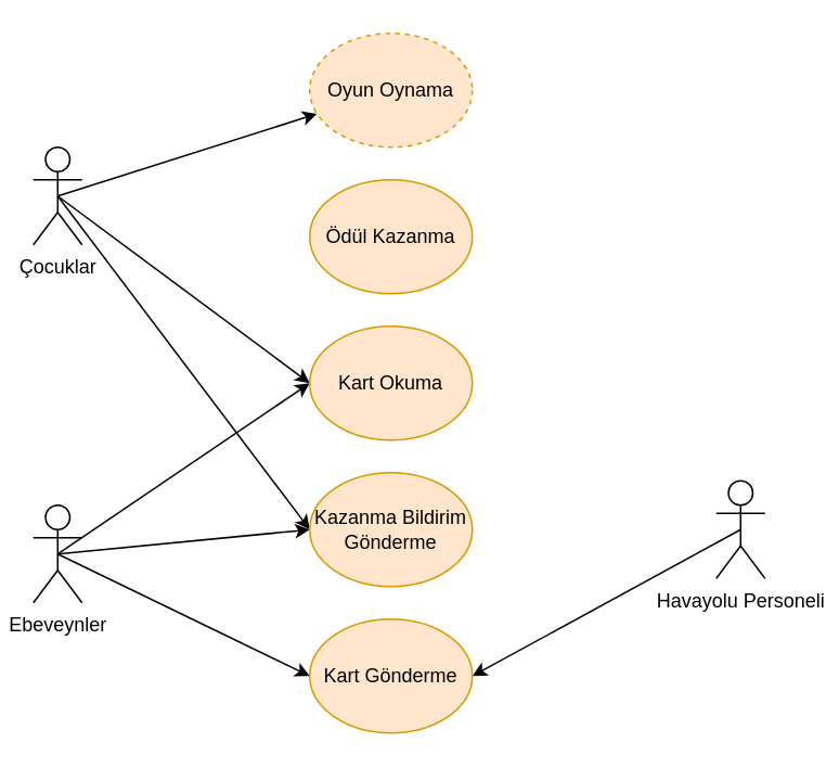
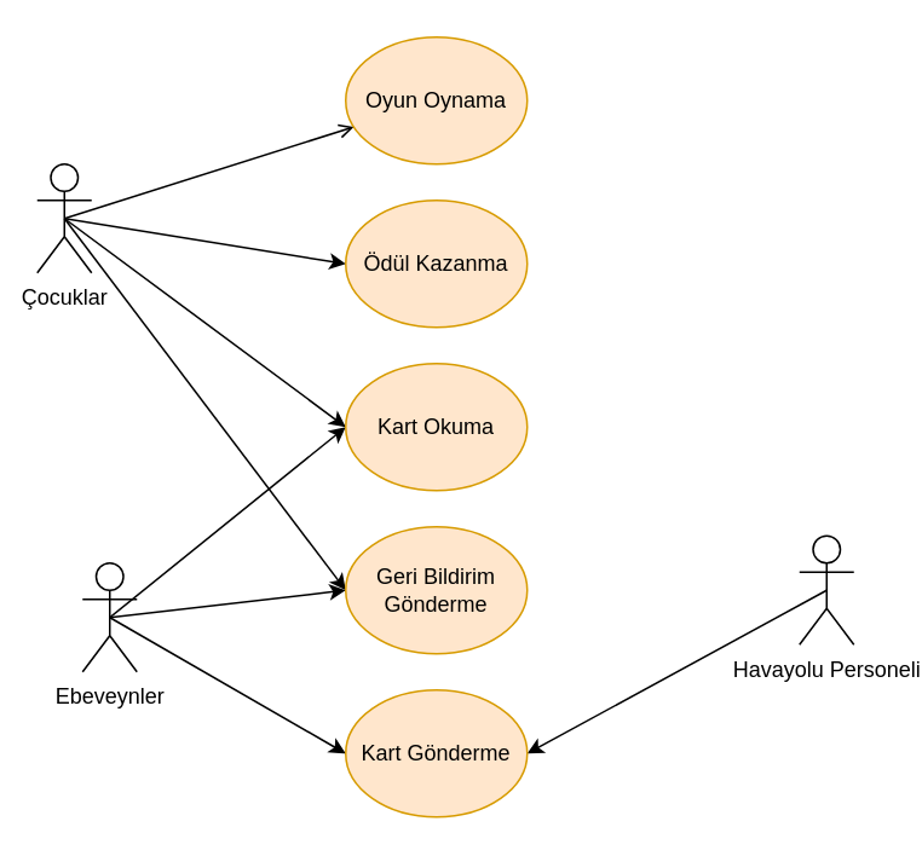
  <mxCell id="0" />
  <mxCell id="1" parent="0" />
- <mxCell id="2" style="rounded=0;orthogonalLoop=1;jettySize=auto;html=1;exitX=0.5;exitY=0.5;exitDx=0;exitDy=0;exitPerimeter=0;" edge="1" parent="1" source="6" target="13"><mxGeometry relative="1" as="geometry" /></mxCell>
+ <mxCell id="2" style="rounded=0;orthogonalLoop=1;jettySize=auto;html=1;exitX=0.5;exitY=0.5;exitDx=0;exitDy=0;exitPerimeter=0;endArrow=open;" edge="1" parent="1" source="6" target="13"><mxGeometry relative="1" as="geometry" /></mxCell>
+ <mxCell id="3" style="rounded=0;orthogonalLoop=1;jettySize=auto;html=1;entryX=0;entryY=0.5;entryDx=0;entryDy=0;exitX=0.5;exitY=0.5;exitDx=0;exitDy=0;exitPerimeter=0;" edge="1" parent="1" source="6" target="15"><mxGeometry relative="1" as="geometry" /></mxCell>
  <mxCell id="4" style="rounded=0;orthogonalLoop=1;jettySize=auto;html=1;entryX=0;entryY=0.5;entryDx=0;entryDy=0;exitX=0.5;exitY=0.5;exitDx=0;exitDy=0;exitPerimeter=0;" edge="1" parent="1" source="6" target="16"><mxGeometry relative="1" as="geometry" /></mxCell>
  <mxCell id="5" style="rounded=0;orthogonalLoop=1;jettySize=auto;html=1;exitX=0.5;exitY=0.5;exitDx=0;exitDy=0;exitPerimeter=0;entryX=0;entryY=0.5;entryDx=0;entryDy=0;" edge="1" parent="1" source="6" target="17"><mxGeometry relative="1" as="geometry" /></mxCell>
  <mxCell id="6" value="Çocuklar" style="shape=umlActor;verticalLabelPosition=bottom;verticalAlign=top;html=1;outlineConnect=0;" vertex="1" parent="1"><mxGeometry x="20" y="90" width="30" height="60" as="geometry" /></mxCell>
  <mxCell id="7" style="rounded=0;orthogonalLoop=1;jettySize=auto;html=1;exitX=0.5;exitY=0.5;exitDx=0;exitDy=0;exitPerimeter=0;entryX=1;entryY=0.5;entryDx=0;entryDy=0;" edge="1" parent="1" source="8" target="18"><mxGeometry relative="1" as="geometry" /></mxCell>
  <mxCell id="8" value="Havayolu Personeli" style="shape=umlActor;verticalLabelPosition=bottom;verticalAlign=top;html=1;outlineConnect=0;" vertex="1" parent="1"><mxGeometry x="440" y="295" width="30" height="60" as="geometry" /></mxCell>
  <mxCell id="9" style="rounded=0;orthogonalLoop=1;jettySize=auto;html=1;exitX=0.5;exitY=0.5;exitDx=0;exitDy=0;exitPerimeter=0;entryX=0;entryY=0.5;entryDx=0;entryDy=0;" edge="1" parent="1" source="12" target="17"><mxGeometry relative="1" as="geometry" /></mxCell>
  <mxCell id="10" style="rounded=0;orthogonalLoop=1;jettySize=auto;html=1;exitX=0.5;exitY=0.5;exitDx=0;exitDy=0;exitPerimeter=0;entryX=0;entryY=0.5;entryDx=0;entryDy=0;" edge="1" parent="1" source="12" target="18"><mxGeometry relative="1" as="geometry" /></mxCell>
  <mxCell id="11" style="rounded=0;orthogonalLoop=1;jettySize=auto;html=1;exitX=0.5;exitY=0.5;exitDx=0;exitDy=0;exitPerimeter=0;entryX=0;entryY=0.5;entryDx=0;entryDy=0;" edge="1" parent="1" source="12" target="16"><mxGeometry relative="1" as="geometry" /></mxCell>
- <mxCell id="12" value="Ebeveynler" style="shape=umlActor;verticalLabelPosition=bottom;verticalAlign=top;html=1;outlineConnect=0;" vertex="1" parent="1"><mxGeometry x="20" y="310" width="30" height="60" as="geometry" /></mxCell>
- <mxCell id="13" value="Oyun Oynama" style="ellipse;whiteSpace=wrap;html=1;fillColor=#ffe6cc;strokeColor=#d79b00;dashed=1;" vertex="1" parent="1"><mxGeometry x="190" y="20" width="100" height="70" as="geometry" /></mxCell>
+ <mxCell id="12" value="Ebeveynler" style="shape=umlActor;verticalLabelPosition=bottom;verticalAlign=top;html=1;outlineConnect=0;" vertex="1" parent="1"><mxGeometry x="45" y="310" width="30" height="60" as="geometry" /></mxCell>
+ <mxCell id="13" value="Oyun Oynama" style="ellipse;whiteSpace=wrap;html=1;fillColor=#ffe6cc;strokeColor=#d79b00;" vertex="1" parent="1"><mxGeometry x="190" y="20" width="100" height="70" as="geometry" /></mxCell>
  <mxCell id="14" style="edgeStyle=orthogonalEdgeStyle;rounded=0;orthogonalLoop=1;jettySize=auto;html=1;exitX=0.5;exitY=1;exitDx=0;exitDy=0;" edge="1" parent="1" source="13" target="13"><mxGeometry relative="1" as="geometry" /></mxCell>
  <mxCell id="15" value="Ödül Kazanma" style="ellipse;whiteSpace=wrap;html=1;fillColor=#ffe6cc;strokeColor=#d79b00;" vertex="1" parent="1"><mxGeometry x="190" y="110" width="100" height="70" as="geometry" /></mxCell>
  <mxCell id="16" value="Kart Okuma" style="ellipse;whiteSpace=wrap;html=1;fillColor=#ffe6cc;strokeColor=#d79b00;" vertex="1" parent="1"><mxGeometry x="190" y="200" width="100" height="70" as="geometry" /></mxCell>
- <mxCell id="17" value="Kazanma Bildirim Gönderme" style="ellipse;whiteSpace=wrap;html=1;fillColor=#ffe6cc;strokeColor=#d79b00;" vertex="1" parent="1"><mxGeometry x="190" y="290" width="100" height="70" as="geometry" /></mxCell>
+ <mxCell id="17" value="Geri Bildirim Gönderme" style="ellipse;whiteSpace=wrap;html=1;fillColor=#ffe6cc;strokeColor=#d79b00;" vertex="1" parent="1"><mxGeometry x="190" y="290" width="100" height="70" as="geometry" /></mxCell>
  <mxCell id="18" value="Kart Gönderme" style="ellipse;whiteSpace=wrap;html=1;fillColor=#ffe6cc;strokeColor=#d79b00;" vertex="1" parent="1"><mxGeometry x="190" y="380" width="100" height="70" as="geometry" /></mxCell>
